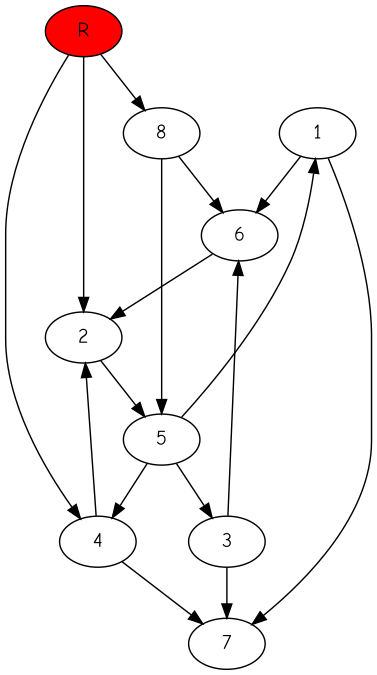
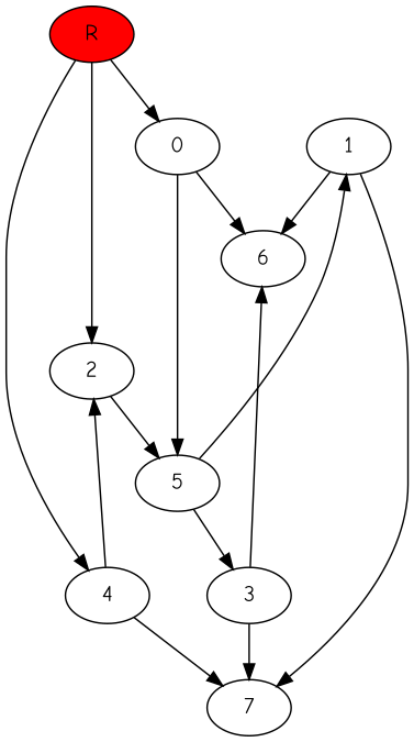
  digraph {
    fontname="Comic Neue"
    node [fontname="Comic Neue"]
    edge [fontname="Comic Neue"]
    1
    6
    7
    2
    5
    3
    4
-   8
+   8 [label=0]
    R [fillcolor="#ff0000" style=filled]
    1 -> 6
    1 -> 7
-   6 -> 2
    2 -> 5
    5 -> 1
    5 -> 3
-   5 -> 4
    3 -> 6
    3 -> 7
    4 -> 7
    4 -> 2
    8 -> 6
    8 -> 5
    R -> 2
    R -> 4
    R -> 8
  }
